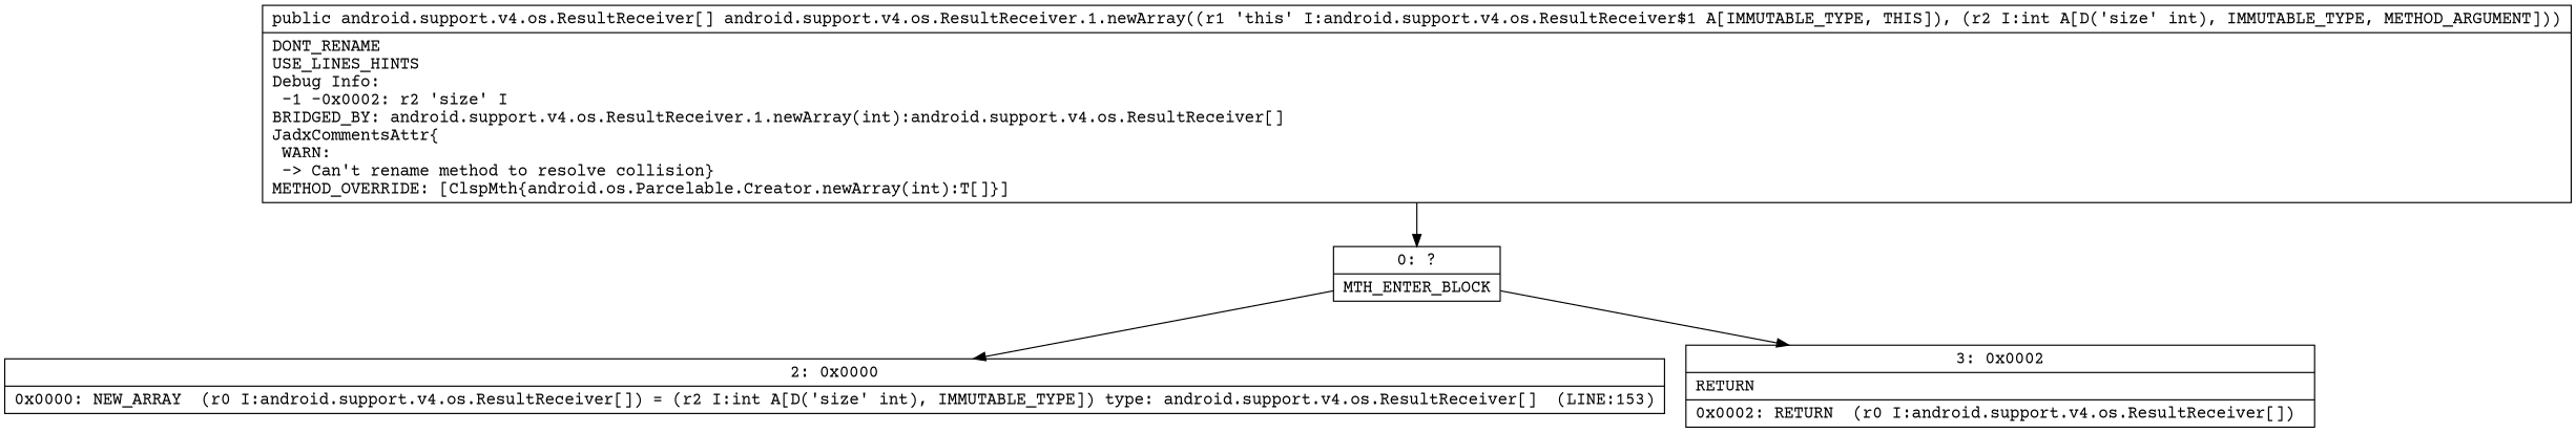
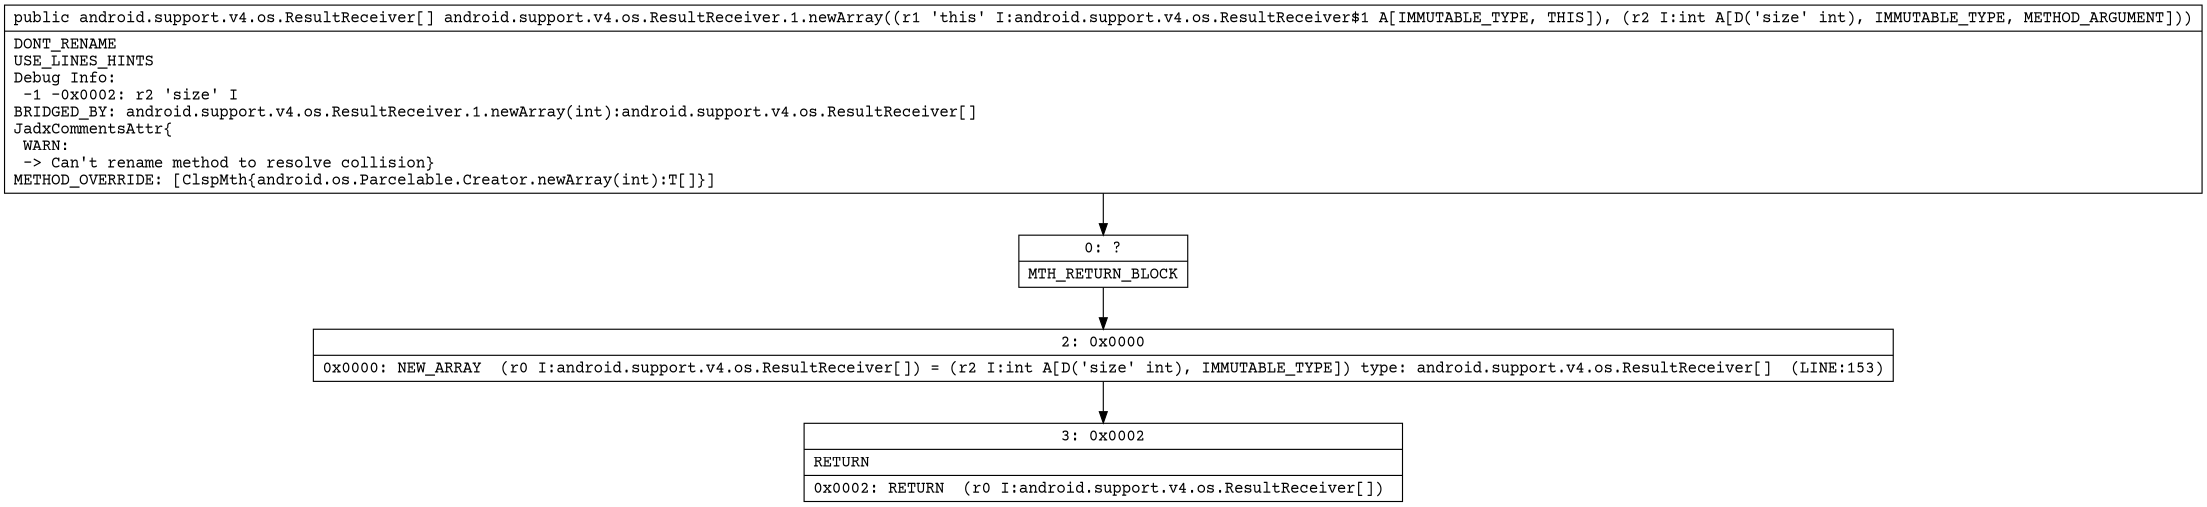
  digraph {
    fontname="Courier Prime"
    node [fontname="Courier Prime" shape=record]
    edge [fontname="Courier Prime"]
-   n1 [label="{0\:\ ?|MTH_ENTER_BLOCK\l}"]
+   n1 [label="{0\:\ ?|MTH_RETURN_BLOCK\l}"]
    n2 [label="{2\:\ 0x0000|0x0000: NEW_ARRAY  (r0 I:android.support.v4.os.ResultReceiver[]) = (r2 I:int A[D('size' int), IMMUTABLE_TYPE]) type: android.support.v4.os.ResultReceiver[]  (LINE:153)\l}"]
    n3 [label="{3\:\ 0x0002|RETURN\l|0x0002: RETURN  (r0 I:android.support.v4.os.ResultReceiver[]) \l}"]
    n4 [label="{public android.support.v4.os.ResultReceiver[] android.support.v4.os.ResultReceiver.1.newArray((r1 'this' I:android.support.v4.os.ResultReceiver$1 A[IMMUTABLE_TYPE, THIS]), (r2 I:int A[D('size' int), IMMUTABLE_TYPE, METHOD_ARGUMENT]))  | DONT_RENAME\lUSE_LINES_HINTS\lDebug Info:\l  \-1 \-0x0002: r2 'size' I\lBRIDGED_BY: android.support.v4.os.ResultReceiver.1.newArray(int):android.support.v4.os.ResultReceiver[]\lJadxCommentsAttr\{\l WARN: \l \-\> Can't rename method to resolve collision\}\lMETHOD_OVERRIDE: [ClspMth\{android.os.Parcelable.Creator.newArray(int):T[]\}]\l}"]
    n1 -> n2
-   n1 -> n3
+   n2 -> n3
    n4 -> n1
  }
